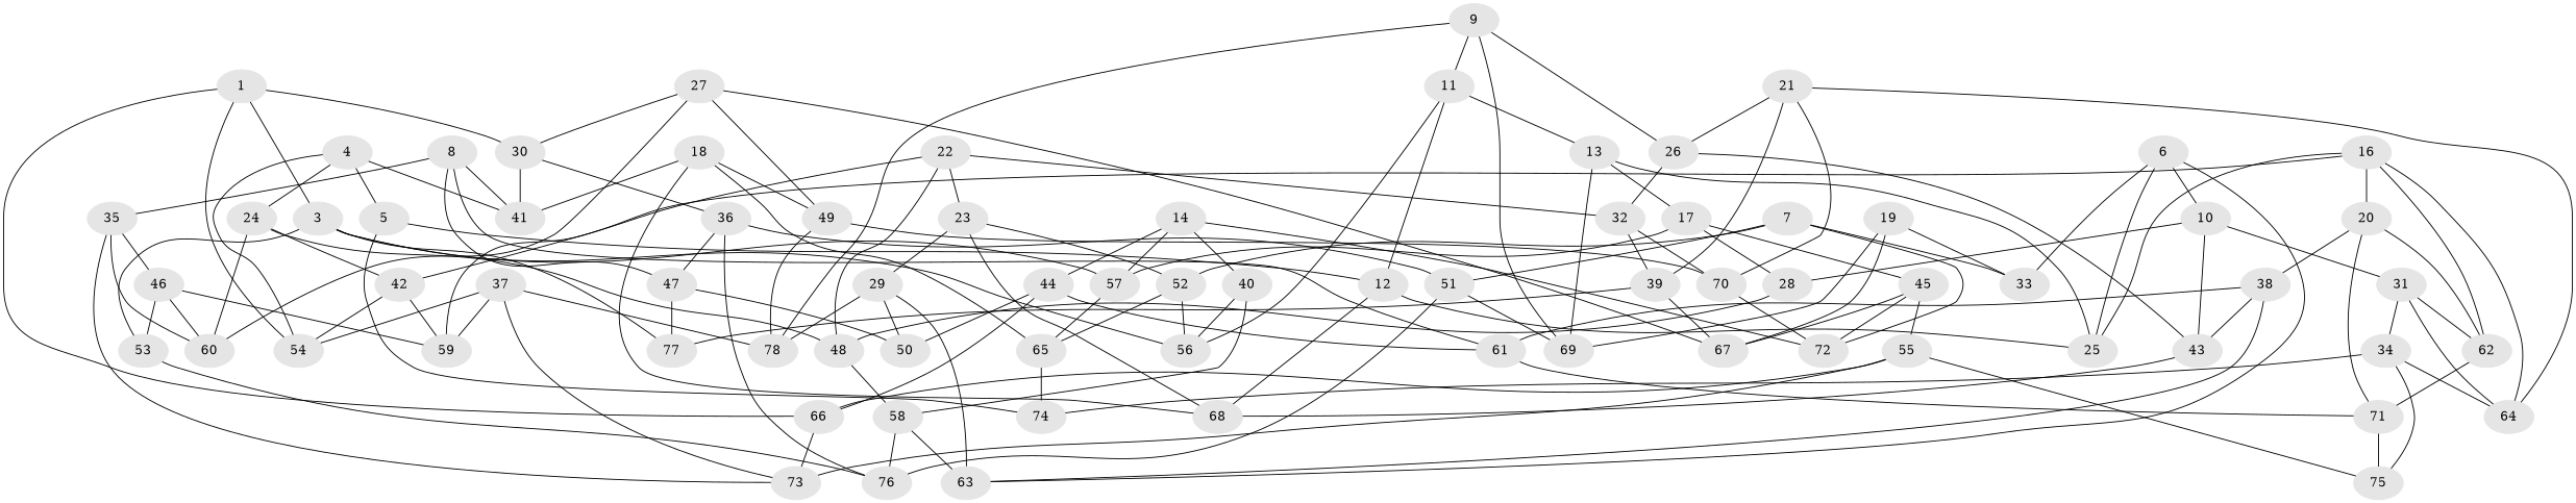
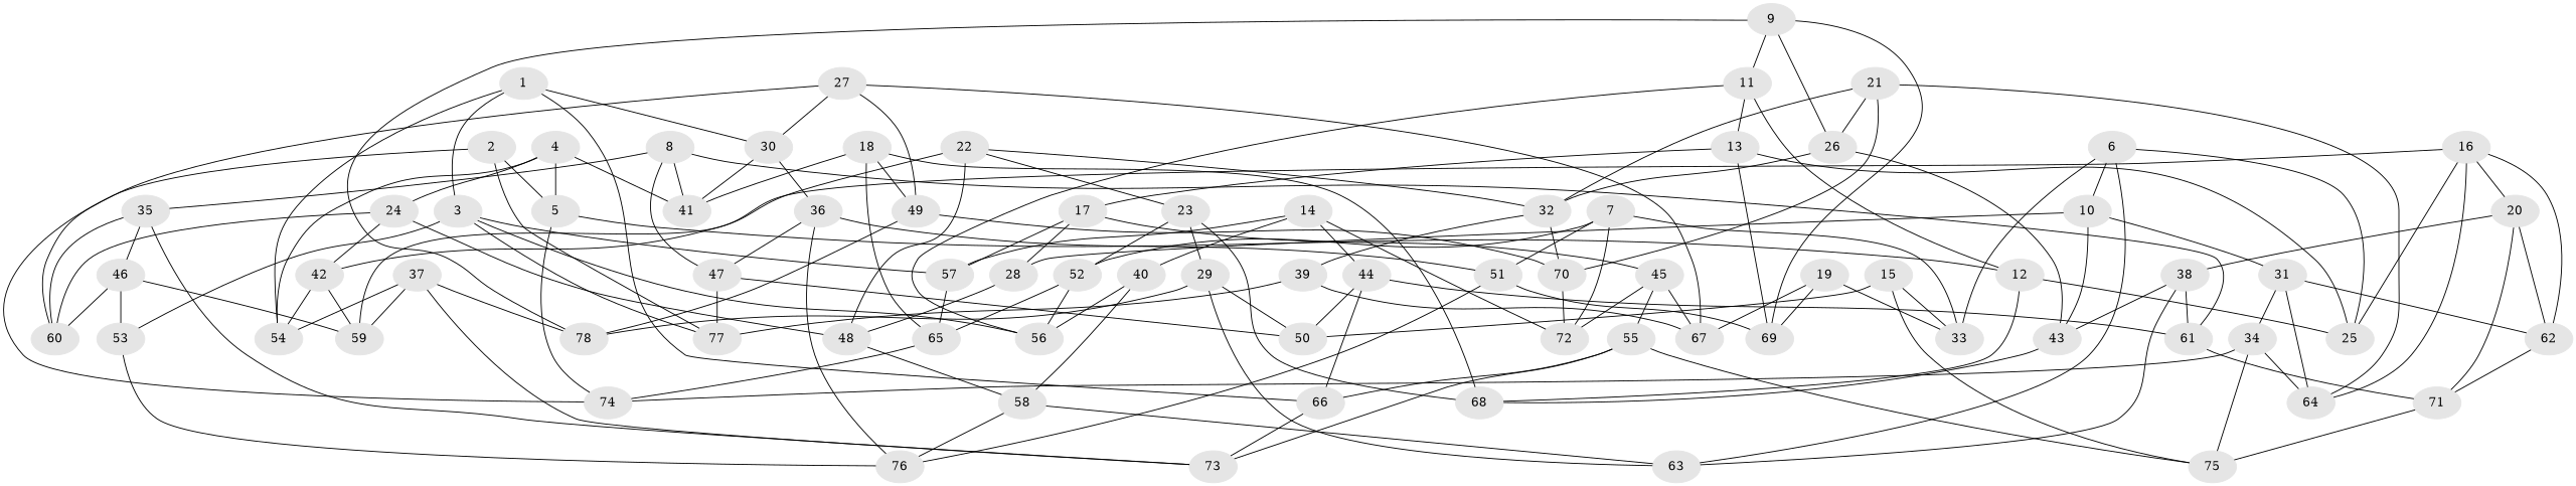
  graph {
    node [color=gray90 style=filled]
    1
    30
    54
    66
    3
+   2
    5
    74
    77
    41
    36
    73
    12
    53
    56
    57
    76
    65
    4
    24
    42
    48
    60
    25
    68
    6
    10
    33
    63
    28
    31
    43
    7
    51
    52
    72
    69
    8
    35
    47
    61
    46
    50
    71
    9
    11
    26
    78
    13
    32
    62
    64
    34
    17
    45
    14
    40
    44
    58
+   15
    75
    20
    38
    16
    59
    67
    55
    18
    49
    70
    19
    21
    39
    22
    23
    29
    27
    37
    1 -- 30
    1 -- 54
    1 -- 66
    1 -- 3
    30 -- 41
    30 -- 36
    66 -- 73
    3 -- 77
    3 -- 53
    3 -- 56
    3 -- 57
+   2 -- 5
+   2 -- 74
+   2 -- 77
    5 -- 74
    5 -- 12
    36 -- 76
    36 -- 51
    36 -- 47
    12 -- 25
    12 -- 68
    53 -- 76
    57 -- 65
    65 -- 74
    4 -- 54
    4 -- 5
    4 -- 41
    4 -- 24
    24 -- 42
    24 -- 48
    24 -- 60
    42 -- 54
    42 -- 59
    48 -- 58
    6 -- 25
    6 -- 10
    6 -- 33
    6 -- 63
    10 -- 28
    10 -- 31
    10 -- 43
    28 -- 48
    31 -- 62
    31 -- 64
    31 -- 34
    43 -- 68
    7 -- 33
    7 -- 51
    7 -- 52
    7 -- 72
    51 -- 76
    51 -- 69
    52 -- 56
    52 -- 65
    8 -- 41
    8 -- 35
    8 -- 47
    8 -- 61
    35 -- 73
    35 -- 60
    35 -- 46
    47 -- 77
    47 -- 50
    61 -- 71
    46 -- 53
    46 -- 60
    46 -- 59
    71 -- 75
    9 -- 69
    9 -- 11
    9 -- 26
    9 -- 78
    11 -- 12
    11 -- 56
    11 -- 13
    26 -- 43
    26 -- 32
    13 -- 25
    13 -- 69
    13 -- 17
    32 -- 70
    32 -- 39
    62 -- 71
    34 -- 74
    34 -- 64
    34 -- 75
    17 -- 57
    17 -- 28
    17 -- 45
    45 -- 72
    45 -- 67
    45 -- 55
    14 -- 57
    14 -- 72
    14 -- 40
    14 -- 44
    40 -- 56
    40 -- 58
    44 -- 66
    44 -- 61
    44 -- 50
    58 -- 76
    58 -- 63
+   15 -- 33
+   15 -- 50
+   15 -- 75
    20 -- 71
    20 -- 62
    20 -- 38
    38 -- 63
    38 -- 43
    38 -- 61
    16 -- 42
    16 -- 25
    16 -- 62
    16 -- 64
    16 -- 20
    55 -- 66
    55 -- 73
    55 -- 75
    18 -- 41
    18 -- 65
    18 -- 68
    18 -- 49
    49 -- 78
    49 -- 70
    70 -- 72
    19 -- 33
    19 -- 69
    19 -- 67
    21 -- 26
    21 -- 64
    21 -- 70
-   21 -- 39
+   21 -- 32
    39 -- 77
    39 -- 67
    22 -- 48
    22 -- 32
    22 -- 59
    22 -- 23
    23 -- 68
    23 -- 52
    23 -- 29
    29 -- 63
    29 -- 50
    29 -- 78
    27 -- 30
    27 -- 60
    27 -- 67
    27 -- 49
    37 -- 54
    37 -- 73
    37 -- 78
    37 -- 59
  }
